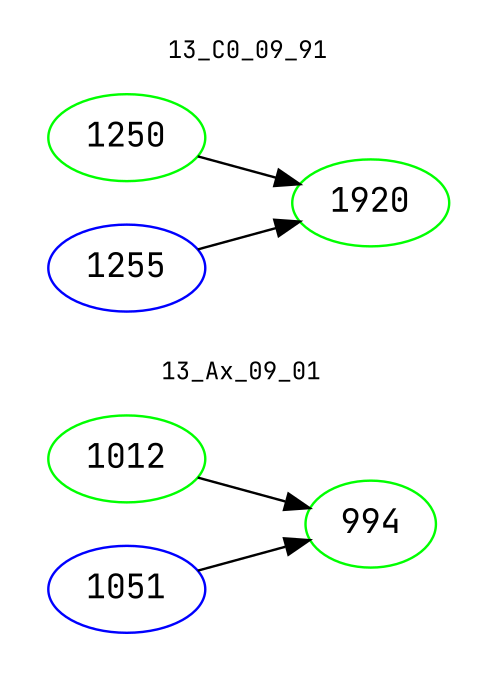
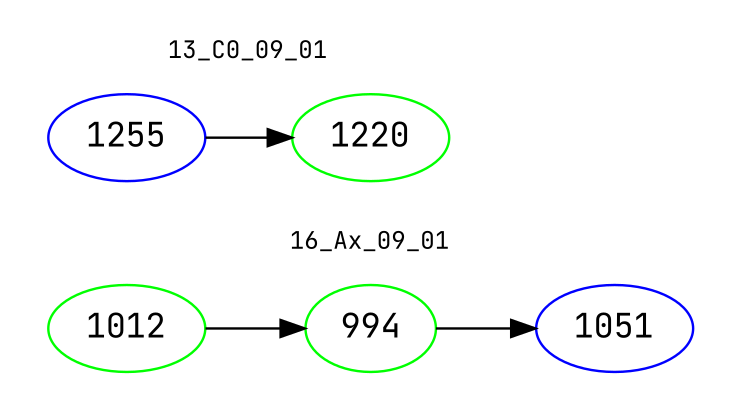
  digraph {
    fontname="JetBrains Mono"
    rankdir=LR
    node [color=green fontname="JetBrains Mono"]
    edge [color=black fontname="JetBrains Mono"]
    n1 [label=1012]
    n2 [label=994]
    n3 [color=blue label=1051]
-   n4 [label=1250]
-   n5 [label=1920]
+   n5 [label=1220]
    n6 [color=blue label=1255]
    subgraph cluster_1 {
      color=white
      fontsize=10
-     label="13_Ax_09_01"
+     label="16_Ax_09_01"
      n1
      n2
      n3
    }
    subgraph cluster_2 {
      color=white
      fontsize=10
-     label="13_C0_09_91"
-     n4
+     label="13_C0_09_01"
      n5
      n6
    }
    n1 -> n2
-   n3 -> n2
-   n4 -> n5
+   n2 -> n3
    n6 -> n5
  }
